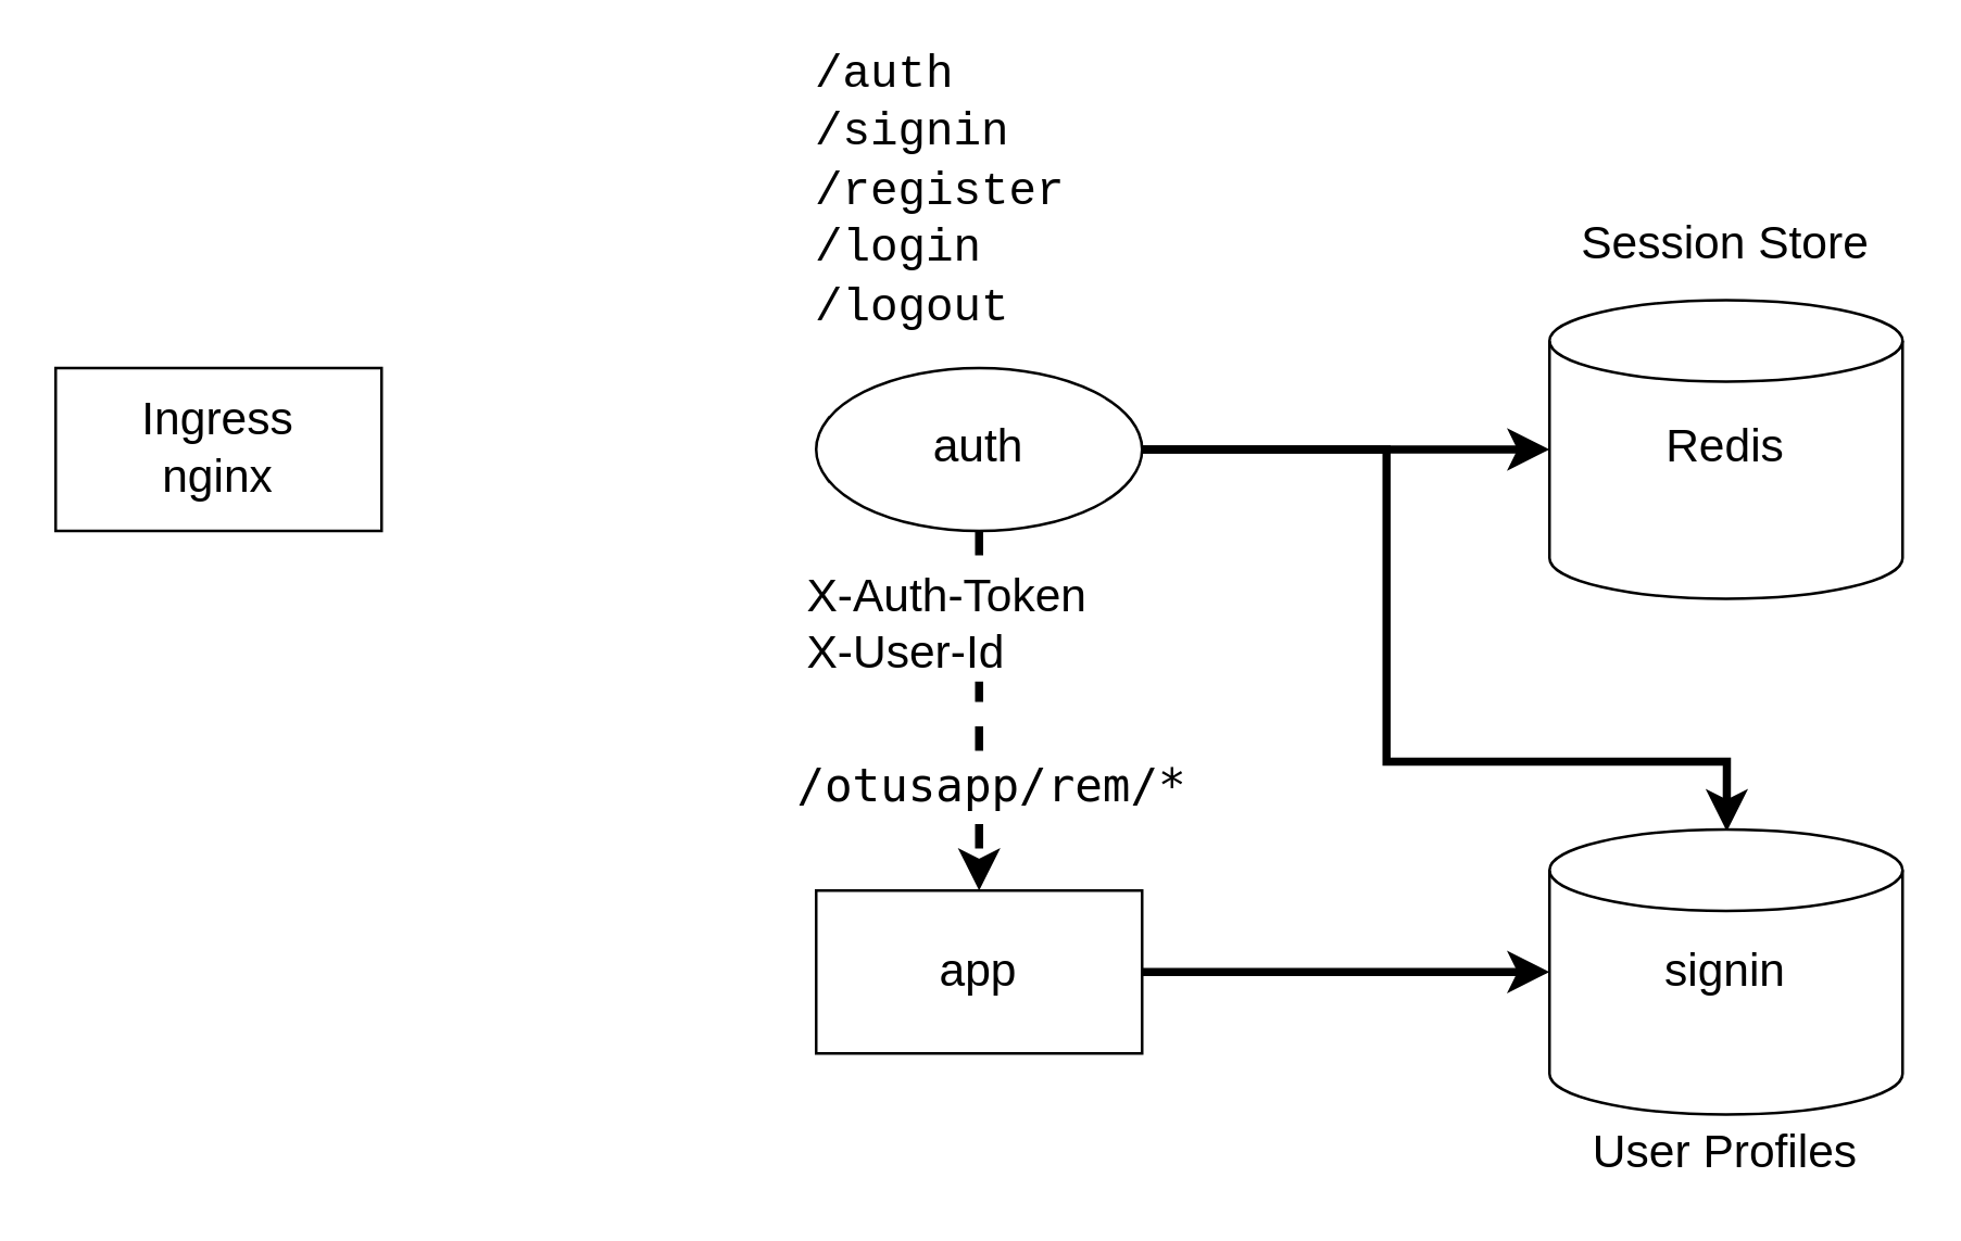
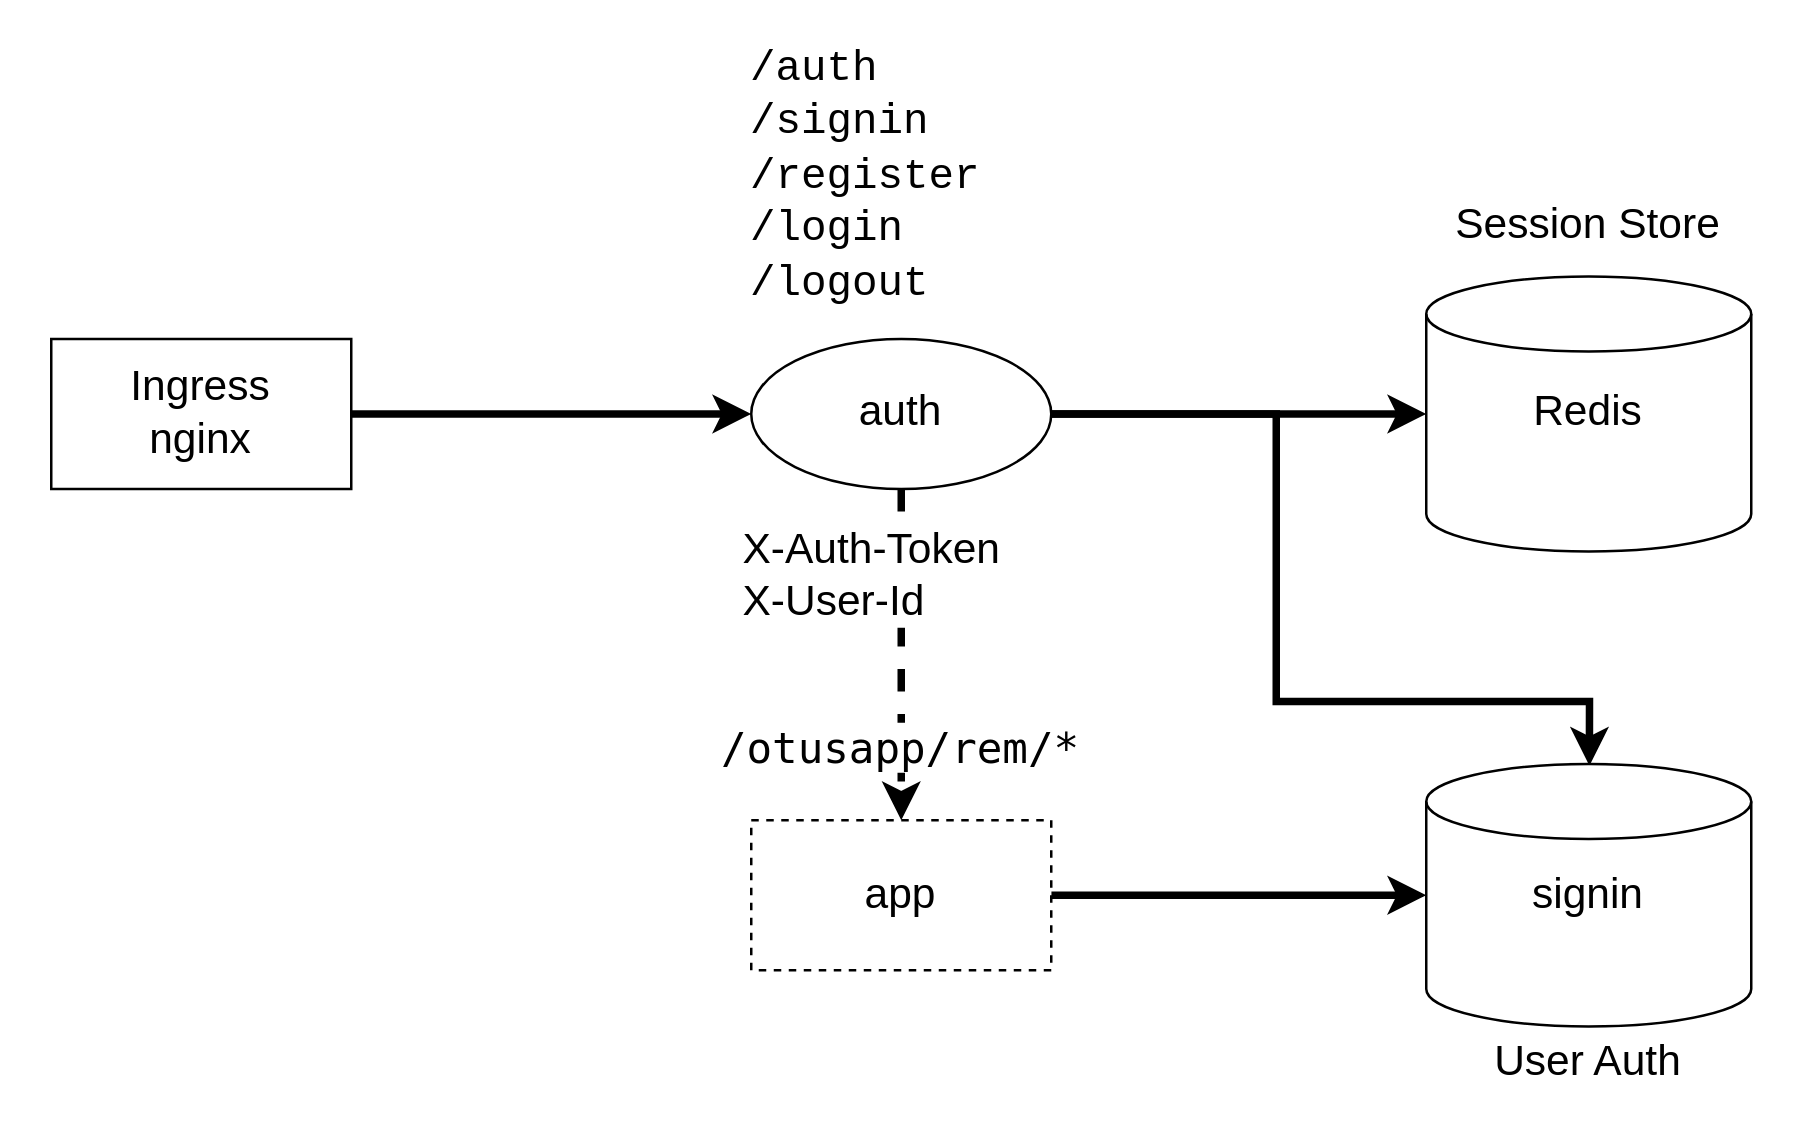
  <mxCell id="0" />
  <mxCell id="1" parent="0" />
+ <mxCell id="2" style="edgeStyle=orthogonalEdgeStyle;rounded=0;orthogonalLoop=1;jettySize=auto;html=1;fontSize=17;strokeWidth=3;" edge="1" parent="1" source="3" target="7"><mxGeometry relative="1" as="geometry" /></mxCell>
  <mxCell id="3" value="Ingress&lt;br style=&quot;font-size: 17px;&quot;&gt;nginx" style="rounded=0;whiteSpace=wrap;html=1;fontSize=17;" vertex="1" parent="1"><mxGeometry x="20" y="135" width="120" height="60" as="geometry" /></mxCell>
  <mxCell id="4" value="Redis" style="shape=cylinder2;whiteSpace=wrap;html=1;boundedLbl=1;backgroundOutline=1;size=15;fontSize=17;" vertex="1" parent="1"><mxGeometry x="570" y="110" width="130" height="110" as="geometry" /></mxCell>
  <mxCell id="5" style="edgeStyle=orthogonalEdgeStyle;rounded=0;orthogonalLoop=1;jettySize=auto;html=1;fontSize=17;strokeWidth=3;dashed=1;" edge="1" parent="1" source="7" target="10"><mxGeometry relative="1" as="geometry" /></mxCell>
  <mxCell id="6" style="edgeStyle=orthogonalEdgeStyle;rounded=0;orthogonalLoop=1;jettySize=auto;html=1;entryX=0.502;entryY=0.007;entryDx=0;entryDy=0;entryPerimeter=0;fontFamily=Helvetica;fontSize=17;strokeWidth=3;" edge="1" parent="1" source="7" target="8"><mxGeometry relative="1" as="geometry"><Array as="points"><mxPoint x="510" y="165" /><mxPoint x="510" y="280" /><mxPoint x="635" y="280" /></Array></mxGeometry></mxCell>
  <mxCell id="7" value="auth" style="ellipse;whiteSpace=wrap;html=1;fontSize=17;" vertex="1" parent="1"><mxGeometry x="300" y="135" width="120" height="60" as="geometry" /></mxCell>
  <mxCell id="8" value="signin" style="shape=cylinder2;whiteSpace=wrap;html=1;boundedLbl=1;backgroundOutline=1;size=15;fontSize=17;" vertex="1" parent="1"><mxGeometry x="570" y="305" width="130" height="105" as="geometry" /></mxCell>
  <mxCell id="9" style="edgeStyle=orthogonalEdgeStyle;rounded=0;orthogonalLoop=1;jettySize=auto;html=1;entryX=0;entryY=0.5;entryDx=0;entryDy=0;entryPerimeter=0;fontSize=17;strokeWidth=3;" edge="1" parent="1" source="10" target="8"><mxGeometry relative="1" as="geometry" /></mxCell>
- <mxCell id="10" value="app" style="rounded=0;whiteSpace=wrap;html=1;fontSize=17;" vertex="1" parent="1"><mxGeometry x="300" y="327.5" width="120" height="60" as="geometry" /></mxCell>
+ <mxCell id="10" value="app" style="rounded=0;whiteSpace=wrap;html=1;fontSize=17;dashed=1;" vertex="1" parent="1"><mxGeometry x="300" y="327.5" width="120" height="60" as="geometry" /></mxCell>
  <mxCell id="11" value="" style="endArrow=classic;html=1;exitX=1;exitY=0.5;exitDx=0;exitDy=0;entryX=0;entryY=0.5;entryDx=0;entryDy=0;entryPerimeter=0;fontSize=17;strokeWidth=3;" edge="1" parent="1" source="7" target="4"><mxGeometry width="50" height="50" relative="1" as="geometry"><mxPoint x="390" y="210" as="sourcePoint" /><mxPoint x="440" y="160" as="targetPoint" /></mxGeometry></mxCell>
- <mxCell id="12" value="&lt;pre style=&quot;font-family: &amp;#34;fira code&amp;#34; , monospace ; font-size: 17px&quot;&gt;&lt;span style=&quot;background-color: rgb(255 , 255 , 255) ; font-size: 17px&quot;&gt;/otusapp/rem/*&lt;/span&gt;&lt;/pre&gt;" style="text;html=1;strokeColor=none;fillColor=none;align=center;verticalAlign=middle;whiteSpace=wrap;rounded=0;fontSize=17;" vertex="1" parent="1"><mxGeometry x="305" y="279" width="120" height="20" as="geometry" /></mxCell>
+ <mxCell id="12" value="&lt;pre style=&quot;font-family: &amp;#34;fira code&amp;#34; , monospace ; font-size: 17px&quot;&gt;&lt;span style=&quot;background-color: rgb(255 , 255 , 255) ; font-size: 17px&quot;&gt;/otusapp/rem/*&lt;/span&gt;&lt;/pre&gt;" style="text;html=1;strokeColor=none;fillColor=none;align=center;verticalAlign=middle;whiteSpace=wrap;rounded=0;fontSize=17;" vertex="1" parent="1"><mxGeometry x="300" y="289" width="120" height="20" as="geometry" /></mxCell>
  <mxCell id="13" value="&lt;p style=&quot;line-height: 100% ; font-size: 17px&quot;&gt;&lt;/p&gt;&lt;font face=&quot;Courier New&quot;&gt;&lt;span style=&quot;background-color: rgb(255 , 255 , 255)&quot;&gt;/auth&lt;br&gt;&lt;/span&gt;/signin&lt;br&gt;&lt;span style=&quot;background-color: rgb(255 , 255 , 255)&quot;&gt;/register&lt;br&gt;&lt;/span&gt;/login&lt;br&gt;/logout&lt;/font&gt;&lt;br&gt;&lt;p style=&quot;font-size: 17px&quot;&gt;&lt;/p&gt;" style="text;html=1;strokeColor=none;fillColor=none;align=left;verticalAlign=middle;whiteSpace=wrap;rounded=0;fontSize=17;spacing=0;" vertex="1" parent="1"><mxGeometry x="300" y="20" width="120" height="100" as="geometry" /></mxCell>
  <mxCell id="14" value="Session Store" style="text;html=1;strokeColor=none;fillColor=none;align=center;verticalAlign=middle;whiteSpace=wrap;rounded=0;fontFamily=Helvetica;fontSize=17;" vertex="1" parent="1"><mxGeometry x="580" y="80" width="110" height="20" as="geometry" /></mxCell>
- <mxCell id="15" value="User Profiles" style="text;html=1;strokeColor=none;fillColor=none;align=center;verticalAlign=middle;whiteSpace=wrap;rounded=0;fontFamily=Helvetica;fontSize=17;" vertex="1" parent="1"><mxGeometry x="580" y="415" width="110" height="20" as="geometry" /></mxCell>
+ <mxCell id="15" value="User Auth" style="text;html=1;strokeColor=none;fillColor=none;align=center;verticalAlign=middle;whiteSpace=wrap;rounded=0;fontFamily=Helvetica;fontSize=17;" vertex="1" parent="1"><mxGeometry x="580" y="415" width="110" height="20" as="geometry" /></mxCell>
  <mxCell id="16" value="X-Auth-Token&lt;br&gt;X-User-Id" style="text;html=1;strokeColor=none;fillColor=none;align=left;verticalAlign=middle;whiteSpace=wrap;rounded=0;fontFamily=Helvetica;fontSize=17;labelBackgroundColor=#ffffff;" vertex="1" parent="1"><mxGeometry x="295" y="210" width="130" height="40" as="geometry" /></mxCell>
